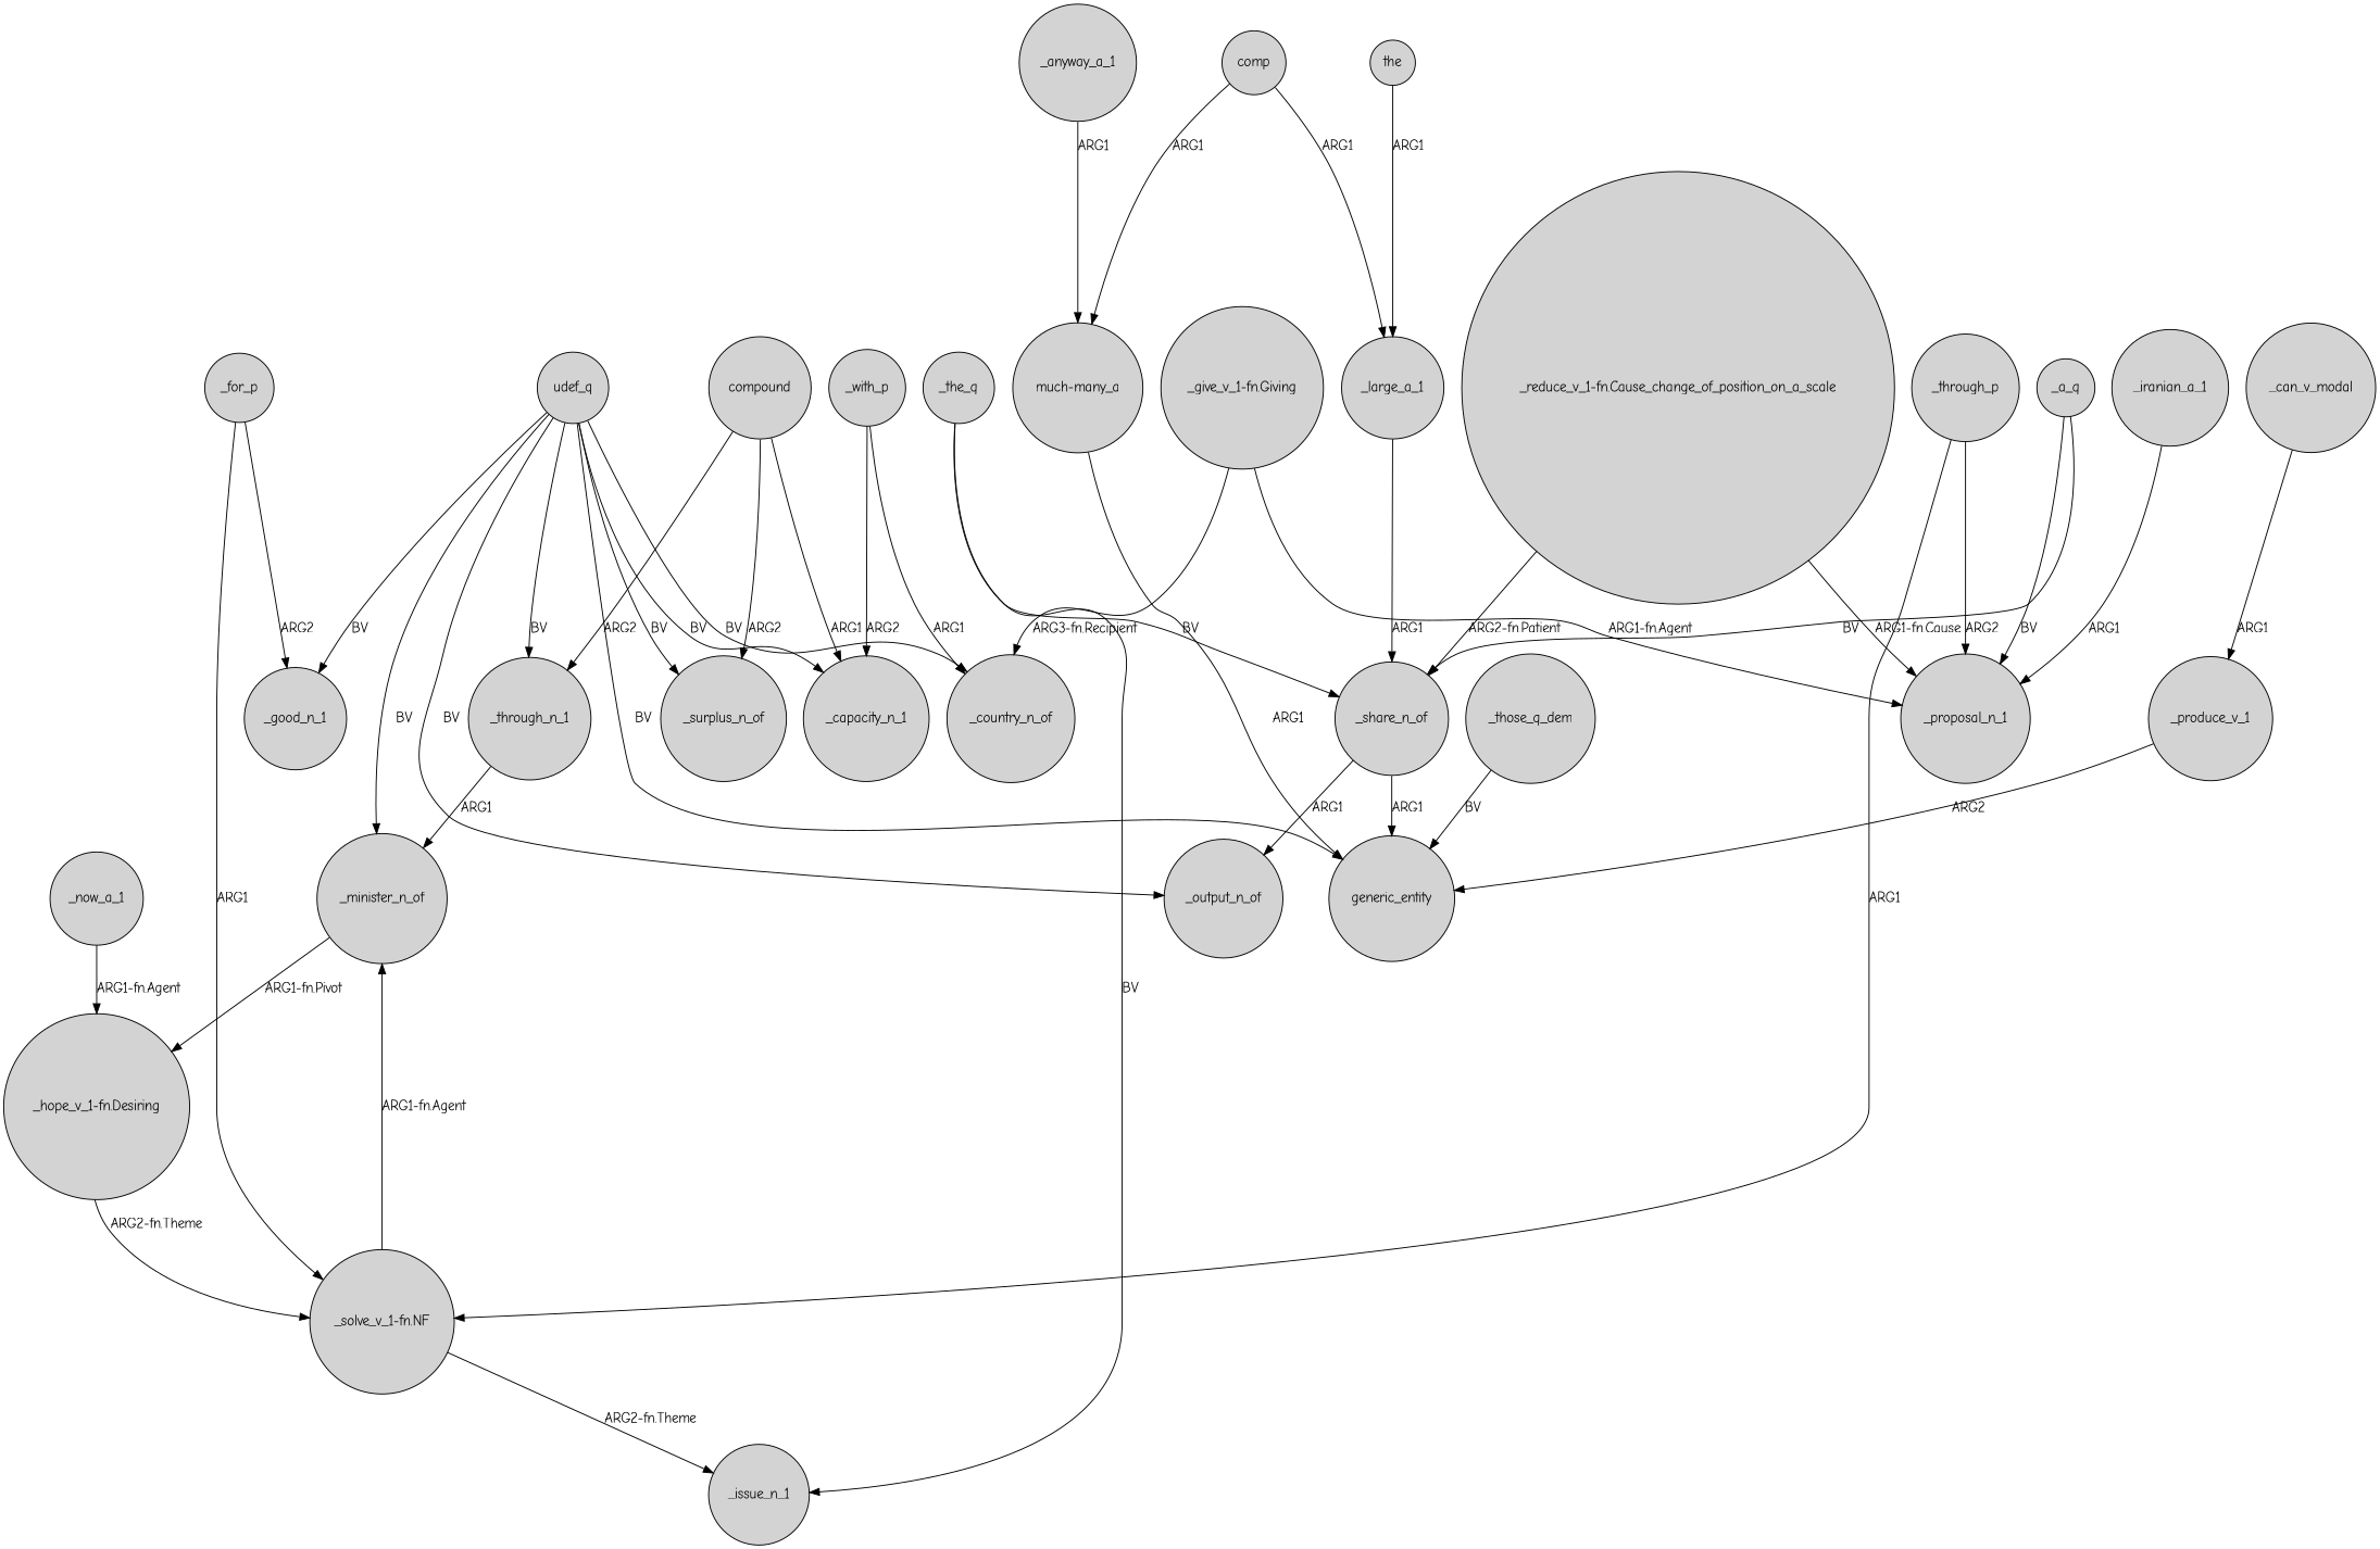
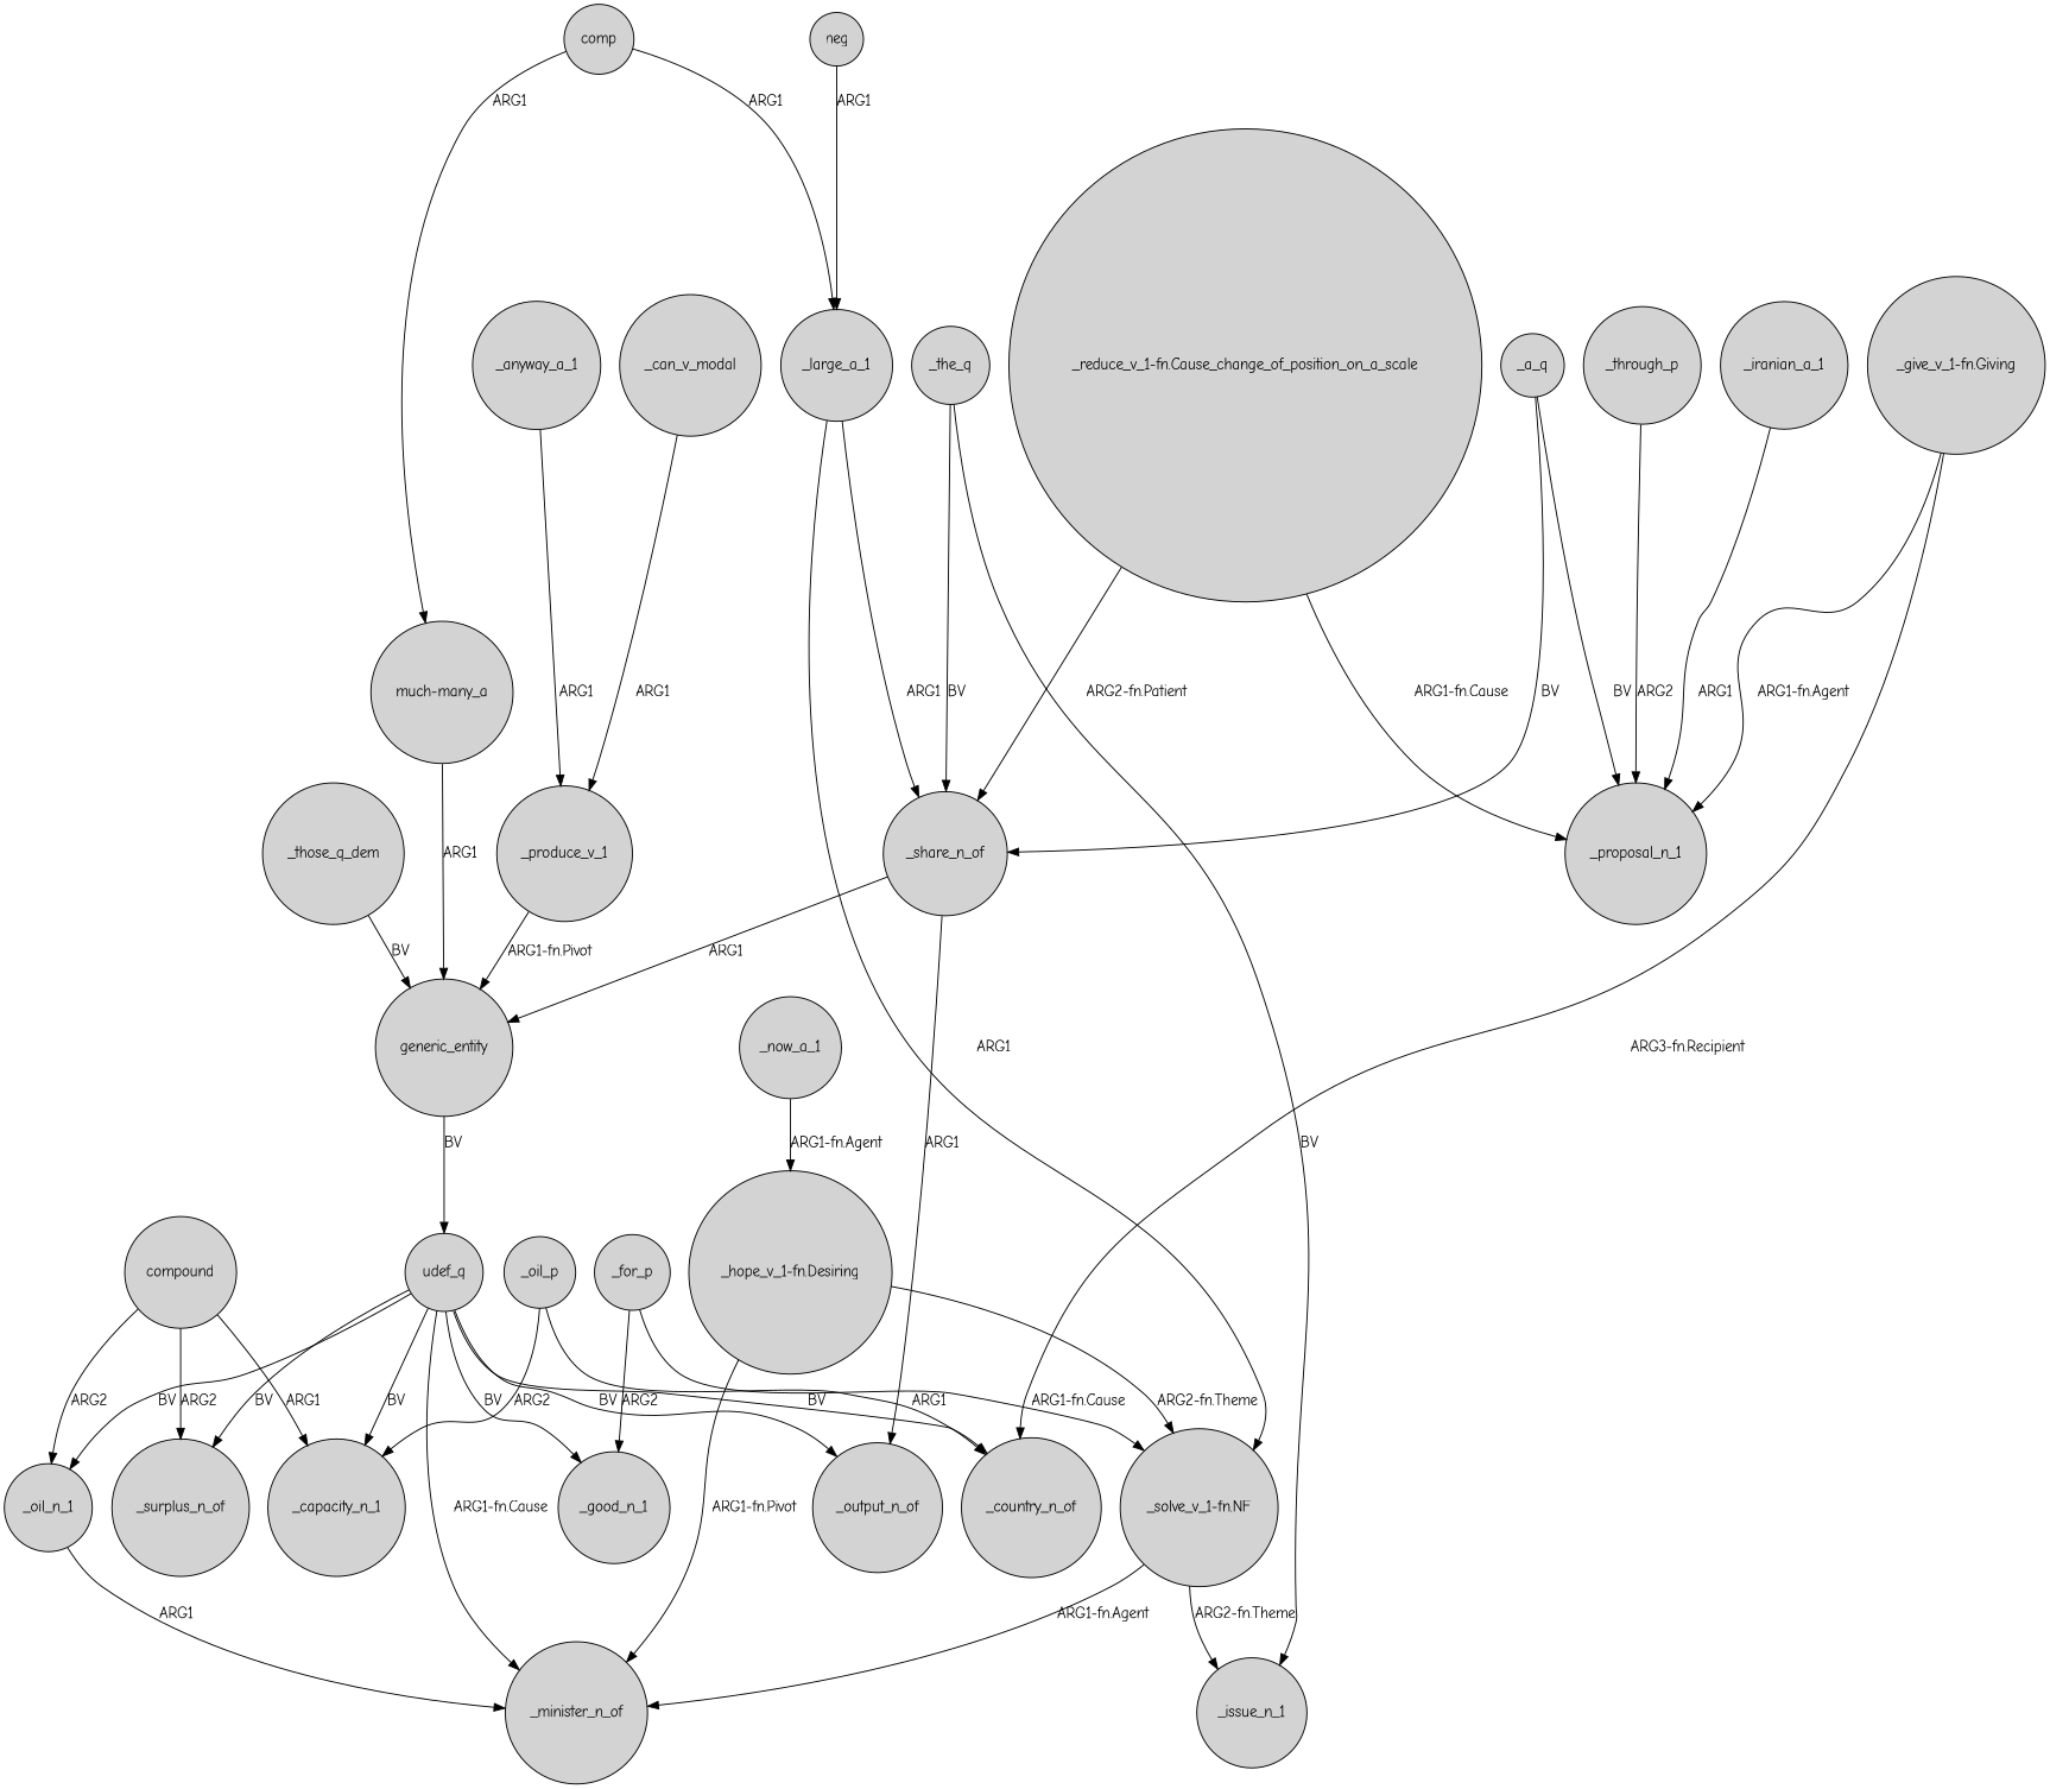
  digraph {
    fontname="Comic Neue"
    node [fontname="Comic Neue" shape=circle style=filled]
    edge [fontname="Comic Neue"]
    compound
    _capacity_n_1
-   _oil_n_1 [label=_through_n_1]
+   _oil_n_1
    _surplus_n_of
    _minister_n_of
    udef_q
    generic_entity
    _output_n_of
    _country_n_of
    _good_n_1
    "_reduce_v_1-fn.Cause_change_of_position_on_a_scale"
    _share_n_of
    _proposal_n_1
    _through_p
    "_solve_v_1-fn.NF"
    _issue_n_1
    "much-many_a"
    comp
    _large_a_1
    "_hope_v_1-fn.Desiring"
    _iranian_a_1
    _the_q
    _a_q
    "_give_v_1-fn.Giving"
-   _with_p
+   _with_p [label=_oil_p]
    _produce_v_1
    _for_p
    _now_a_1
    _can_v_modal
    _anyway_a_1
    _those_q_dem
-   neg [label=the]
+   neg
    compound -> _capacity_n_1 [label=ARG1]
    compound -> _oil_n_1 [label=ARG2]
    compound -> _surplus_n_of [label=ARG2]
    _oil_n_1 -> _minister_n_of [label=ARG1]
    udef_q -> _capacity_n_1 [label=BV]
    udef_q -> _oil_n_1 [label=BV]
    udef_q -> _surplus_n_of [label=BV]
-   udef_q -> _minister_n_of [label=BV]
-   udef_q -> generic_entity [label=BV]
+   udef_q -> _minister_n_of [label="ARG1-fn.Cause"]
+   generic_entity -> udef_q [label=BV]
    udef_q -> _output_n_of [label=BV]
    udef_q -> _country_n_of [label=BV]
    udef_q -> _good_n_1 [label=BV]
    "_reduce_v_1-fn.Cause_change_of_position_on_a_scale" -> _share_n_of [label="ARG2-fn.Patient"]
    "_reduce_v_1-fn.Cause_change_of_position_on_a_scale" -> _proposal_n_1 [label="ARG1-fn.Cause"]
    _share_n_of -> generic_entity [label=ARG1]
    _share_n_of -> _output_n_of [label=ARG1]
    _through_p -> _proposal_n_1 [label=ARG2]
-   _through_p -> "_solve_v_1-fn.NF" [label=ARG1]
+   _large_a_1 -> "_solve_v_1-fn.NF" [label=ARG1]
    "_solve_v_1-fn.NF" -> _minister_n_of [label="ARG1-fn.Agent"]
    "_solve_v_1-fn.NF" -> _issue_n_1 [label="ARG2-fn.Theme"]
    "much-many_a" -> generic_entity [label=ARG1]
    comp -> "much-many_a" [label=ARG1]
    comp -> _large_a_1 [label=ARG1]
    _large_a_1 -> _share_n_of [label=ARG1]
-   _minister_n_of -> "_hope_v_1-fn.Desiring" [label="ARG1-fn.Pivot"]
+   "_hope_v_1-fn.Desiring" -> _minister_n_of [label="ARG1-fn.Pivot"]
    "_hope_v_1-fn.Desiring" -> "_solve_v_1-fn.NF" [label="ARG2-fn.Theme"]
    _iranian_a_1 -> _proposal_n_1 [label=ARG1]
    _the_q -> _share_n_of [label=BV]
    _the_q -> _issue_n_1 [label=BV]
    _a_q -> _share_n_of [label=BV]
    _a_q -> _proposal_n_1 [label=BV]
    "_give_v_1-fn.Giving" -> _country_n_of [label="ARG3-fn.Recipient"]
    "_give_v_1-fn.Giving" -> _proposal_n_1 [label="ARG1-fn.Agent"]
    _with_p -> _capacity_n_1 [label=ARG2]
    _with_p -> _country_n_of [label=ARG1]
-   _produce_v_1 -> generic_entity [label=ARG2]
+   _produce_v_1 -> generic_entity [label="ARG1-fn.Pivot"]
    _for_p -> _good_n_1 [label=ARG2]
-   _for_p -> "_solve_v_1-fn.NF" [label=ARG1]
+   _for_p -> "_solve_v_1-fn.NF" [label="ARG1-fn.Cause"]
    _now_a_1 -> "_hope_v_1-fn.Desiring" [label="ARG1-fn.Agent"]
    _can_v_modal -> _produce_v_1 [label=ARG1]
-   _anyway_a_1 -> "much-many_a" [label=ARG1]
+   _anyway_a_1 -> _produce_v_1 [label=ARG1]
    _those_q_dem -> generic_entity [label=BV]
    neg -> _large_a_1 [label=ARG1]
  }
